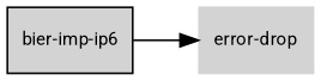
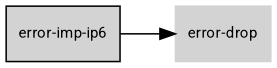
  digraph {
    rankdir=LR
    fontname=Roboto
    node [fillcolor=lightgray fontcolor=black fontsize=10 shape=box style=filled fontname=Roboto]
-   "bier-imp-ip6" [color=black]
+   "bier-imp-ip6" [color=black label="error-imp-ip6"]
    "error-drop" [color=lightgray]
    "bier-imp-ip6" -> "error-drop" [fontsize=8 fontname=Roboto]
  }
